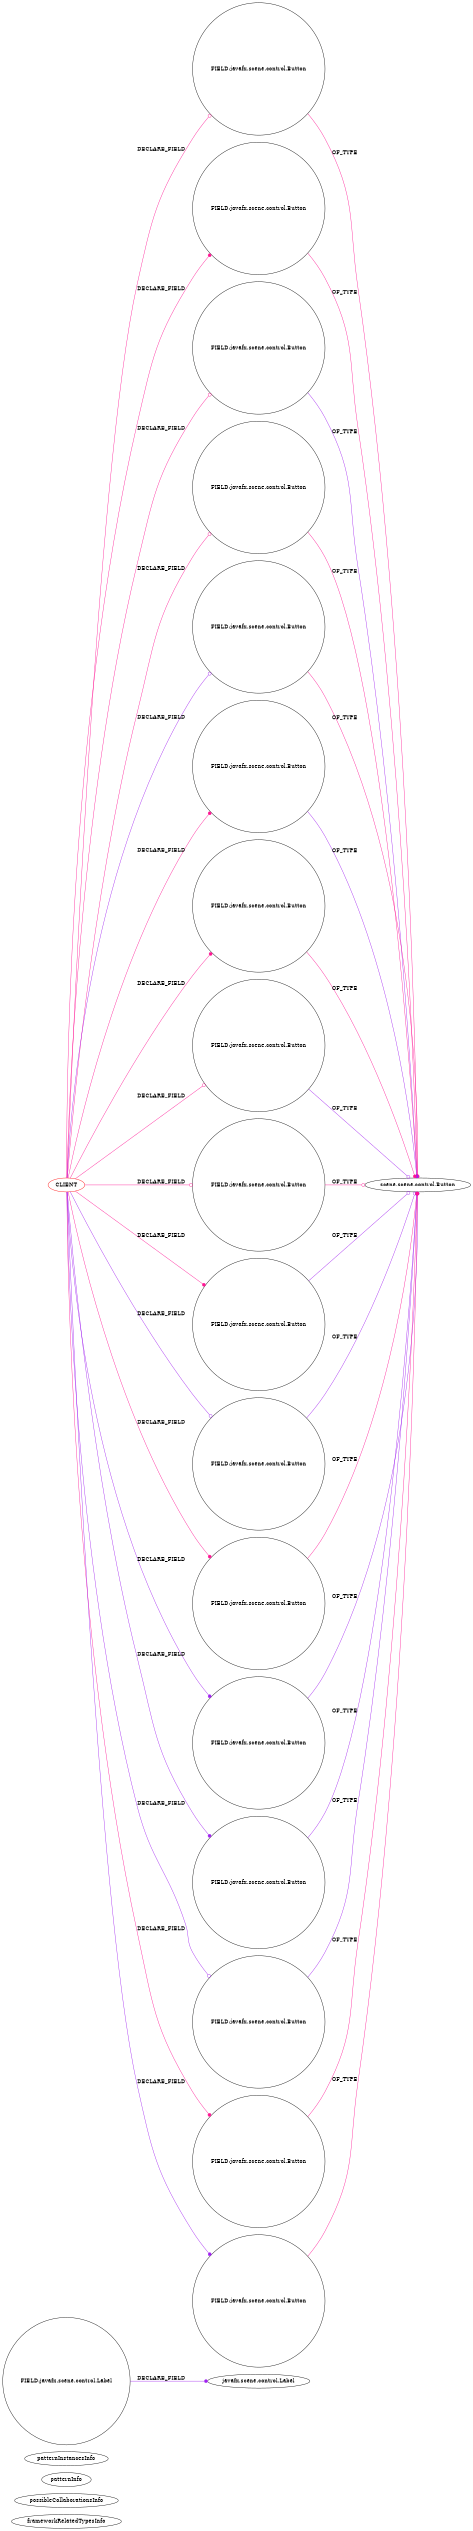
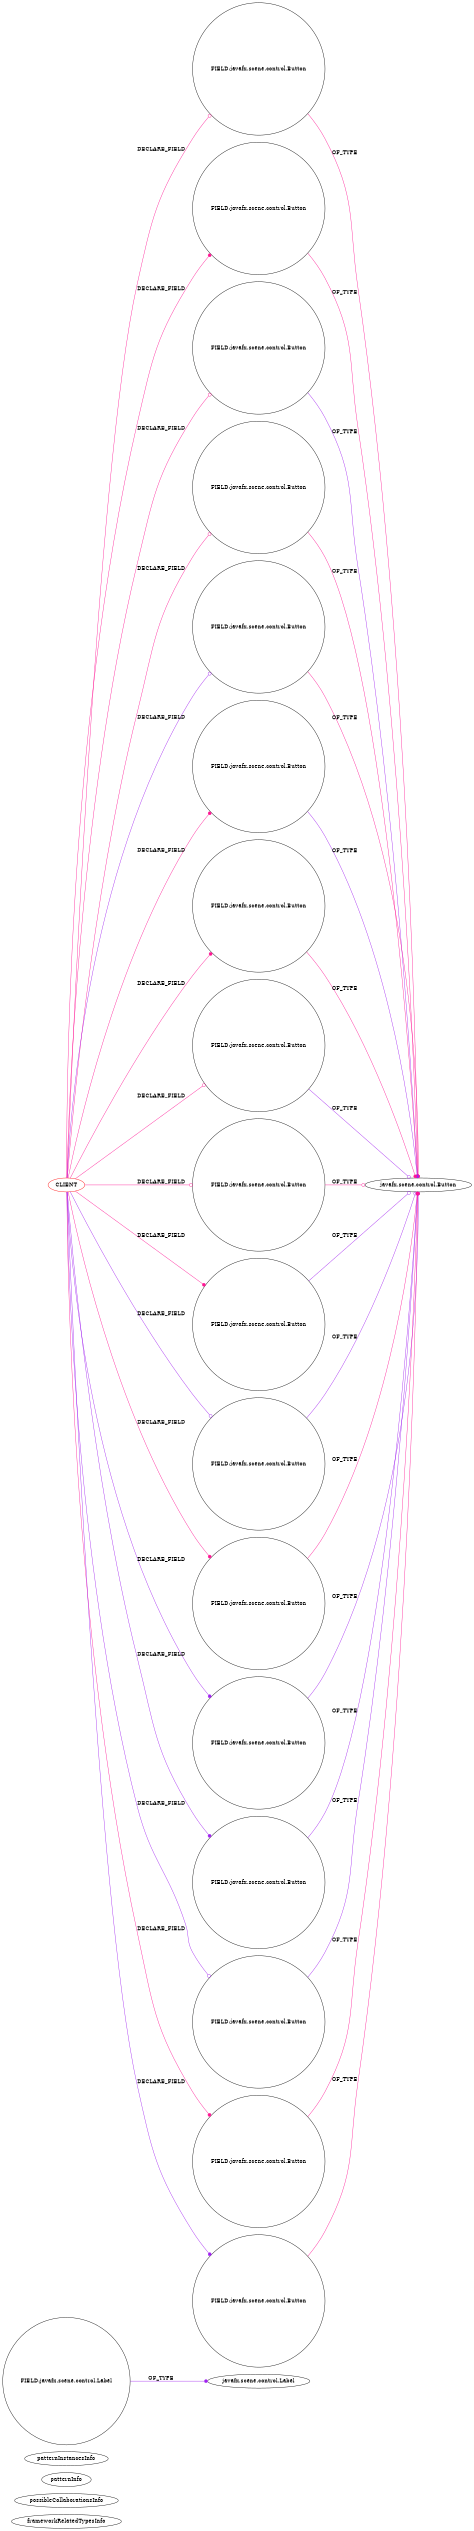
  digraph {
    rankdir=LR
    node [isFrameworkType=false shape=circle vertexType=FIELD_DECLARATION]
    edge [arrowhead=dot color=deeppink]
    frameworkRelatedTypesInfo [isFrameworkType="" shape="" vertexType=""]
    possibleCollaborationsInfo [isFrameworkType="" shape="" vertexType=""]
    patternInfo [frequency=2.0 patternRootClient=0 isFrameworkType="" shape="" vertexType=""]
    patternInstancesInfo [0="candybibby-Snake~/candybibby-Snake/Snake-master/src/graphicsJavaFX/Controller.java~Controller~2239" 1="Dahwar-Calculator~/Dahwar-Calculator/Calculator-master/src/fr/alsace/lacroix/calculator/SampleController.java~SampleController~308" isFrameworkType="" shape="" vertexType=""]
    n5 [label="FIELD:javafx.scene.control.Label"]
    n6 [label="javafx.scene.control.Label" vertexType=FRAMEWORK_CLASS_TYPE shape=""]
    n7 [color=red label=CLIENT vertexType=ROOT_CLIENT_CLASS_DECLARATION shape=""]
    n8 [label="FIELD:javafx.scene.control.Button"]
    n9 [label="FIELD:javafx.scene.control.Button"]
    n10 [label="FIELD:javafx.scene.control.Button"]
    n11 [label="FIELD:javafx.scene.control.Button"]
    n12 [label="FIELD:javafx.scene.control.Button"]
    n13 [label="FIELD:javafx.scene.control.Button"]
    n14 [label="FIELD:javafx.scene.control.Button"]
    n15 [label="FIELD:javafx.scene.control.Button"]
    n16 [label="FIELD:javafx.scene.control.Button"]
    n17 [label="FIELD:javafx.scene.control.Button"]
    n18 [label="FIELD:javafx.scene.control.Button"]
    n19 [label="FIELD:javafx.scene.control.Button"]
    n20 [label="FIELD:javafx.scene.control.Button"]
    n21 [label="FIELD:javafx.scene.control.Button"]
    n22 [label="FIELD:javafx.scene.control.Button"]
    n23 [label="FIELD:javafx.scene.control.Button"]
    n24 [label="FIELD:javafx.scene.control.Button"]
-   n25 [label="scene.scene.control.Button" vertexType=FRAMEWORK_CLASS_TYPE shape=""]
-   n5 -> n6 [color=purple label=DECLARE_FIELD]
+   n25 [label="javafx.scene.control.Button" vertexType=FRAMEWORK_CLASS_TYPE shape=""]
+   n5 -> n6 [color=purple label=OF_TYPE]
    n7 -> n8 [arrowhead=odot label=DECLARE_FIELD]
    n7 -> n9 [label=DECLARE_FIELD]
    n7 -> n10 [arrowhead=odot label=DECLARE_FIELD]
    n7 -> n11 [arrowhead=odot label=DECLARE_FIELD]
    n7 -> n12 [arrowhead=odot color=purple label=DECLARE_FIELD]
    n7 -> n13 [label=DECLARE_FIELD]
    n7 -> n14 [label=DECLARE_FIELD]
    n7 -> n15 [arrowhead=odot label=DECLARE_FIELD]
    n7 -> n16 [arrowhead=odot label=DECLARE_FIELD]
    n7 -> n17 [label=DECLARE_FIELD]
    n7 -> n18 [arrowhead=odot color=purple label=DECLARE_FIELD]
    n7 -> n19 [label=DECLARE_FIELD]
    n7 -> n20 [color=purple label=DECLARE_FIELD]
    n7 -> n21 [color=purple label=DECLARE_FIELD]
    n7 -> n22 [arrowhead=odot color=purple label=DECLARE_FIELD]
    n7 -> n23 [label=DECLARE_FIELD]
    n7 -> n24 [color=purple label=DECLARE_FIELD]
    n8 -> n25 [label=OF_TYPE]
    n9 -> n25 [label=OF_TYPE]
    n10 -> n25 [arrowhead=odot color=purple label=OF_TYPE]
    n11 -> n25 [label=OF_TYPE]
    n12 -> n25 [label=OF_TYPE]
    n13 -> n25 [color=purple label=OF_TYPE]
    n14 -> n25 [label=OF_TYPE]
    n15 -> n25 [arrowhead=odot color=purple label=OF_TYPE]
    n16 -> n25 [arrowhead=odot label=OF_TYPE]
    n17 -> n25 [arrowhead=odot color=purple label=OF_TYPE]
    n18 -> n25 [arrowhead=odot color=purple label=OF_TYPE]
    n19 -> n25 [arrowhead=odot label=OF_TYPE]
    n20 -> n25 [color=purple label=OF_TYPE]
    n21 -> n25 [arrowhead=odot color=purple label=OF_TYPE]
    n22 -> n25 [color=purple label=OF_TYPE]
    n23 -> n25 [label=OF_TYPE]
    n24 -> n25 [label=OF_TYPE]
  }
